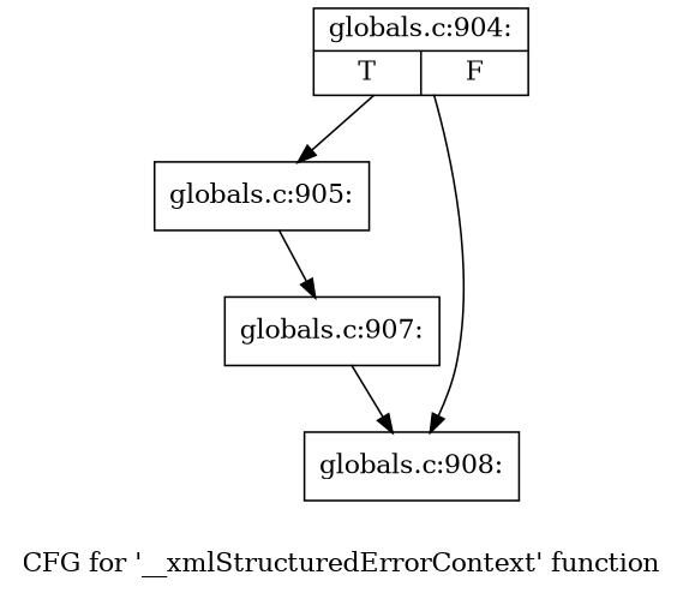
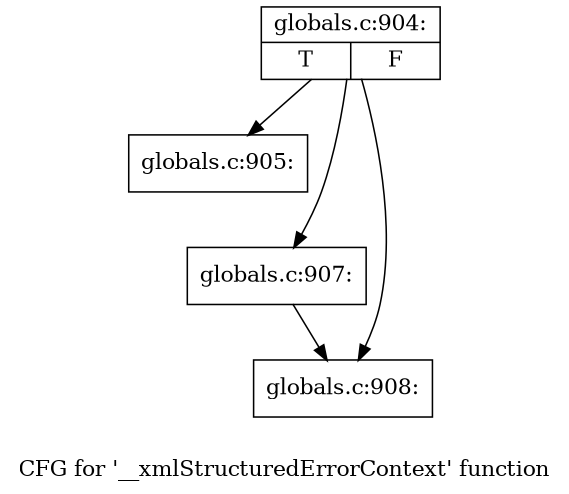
  digraph {
    label="CFG for '__xmlStructuredErrorContext' function"
    node [shape=record]
    n1 [label="{globals.c:904:|{<s0>T|<s1>F}}"]
    n2 [label="{globals.c:905:}"]
    n3 [label="{globals.c:907:}"]
    n4 [label="{globals.c:908:}"]
    n1 -> n2
-   n2 -> n3
+   n1 -> n3
    n1 -> n4
    n3 -> n4
  }
